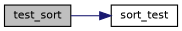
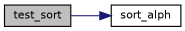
  digraph {
    rankdir=LR
    node [color=black fontname=Helvetica fontsize=10 shape=record style=filled]
    n1 [fillcolor=grey75 fontcolor=black height=0.2 label=test_sort width=0.4]
-   n2 [fillcolor=white height=0.2 label=sort_test width=0.4]
+   n2 [fillcolor=white height=0.2 label=sort_alph width=0.4]
    n1 -> n2 [color=midnightblue fontname=Helvetica fontsize=10 labelfontname=Helvetica labelfontsize=10 style=solid]
  }
